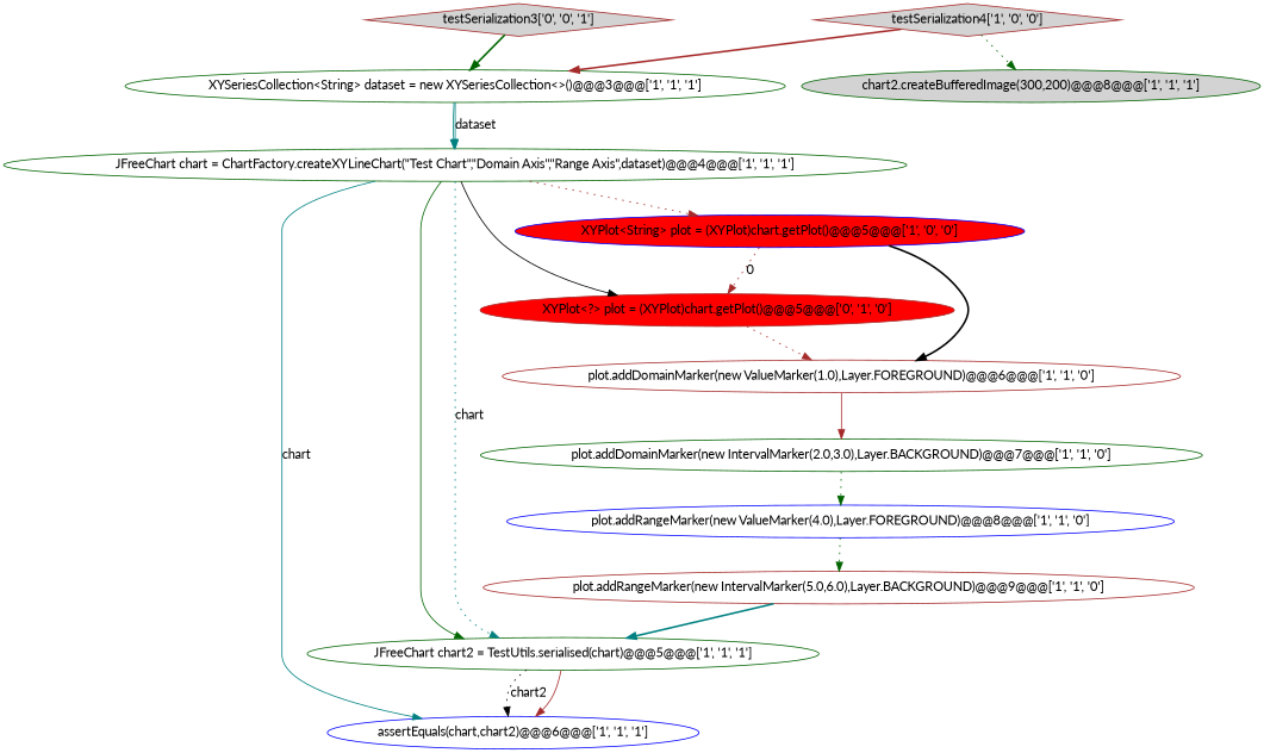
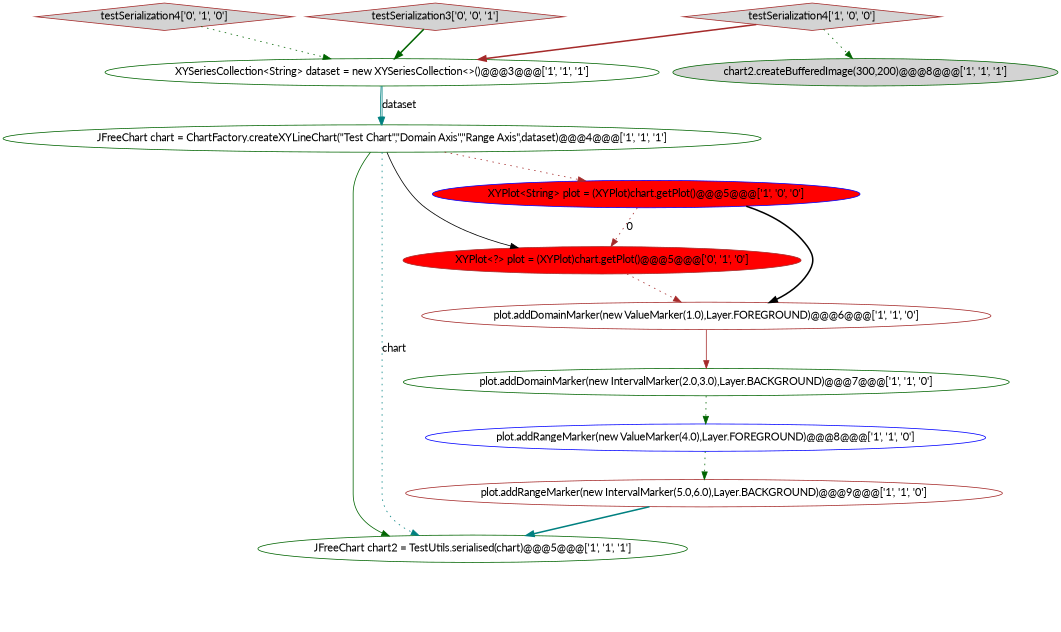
  digraph {
    fontname=Lato
    node [color=brown fillcolor=white fontname=Lato shape=ellipse style=filled]
    edge [color=brown fontname=Lato style=dotted]
    n1 [color=darkgreen label="JFreeChart chart = ChartFactory.createXYLineChart(\"Test Chart\",\"Domain Axis\",\"Range Axis\",dataset)@@@4@@@['1', '1', '1']"]
-   n2 [color=blue label="assertEquals(chart,chart2)@@@6@@@['1', '1', '1']"]
    n3 [color=blue fillcolor=red label="XYPlot<String> plot = (XYPlot)chart.getPlot()@@@5@@@['1', '0', '0']"]
    n4 [fillcolor=red label="XYPlot<?> plot = (XYPlot)chart.getPlot()@@@5@@@['0', '1', '0']"]
    n5 [color=darkgreen label="JFreeChart chart2 = TestUtils.serialised(chart)@@@5@@@['1', '1', '1']"]
    n6 [label="plot.addDomainMarker(new ValueMarker(1.0),Layer.FOREGROUND)@@@6@@@['1', '1', '0']"]
    n7 [color=darkgreen fillcolor=lightgray label="chart2.createBufferedImage(300,200)@@@8@@@['1', '1', '1']"]
    n8 [label="plot.addRangeMarker(new IntervalMarker(5.0,6.0),Layer.BACKGROUND)@@@9@@@['1', '1', '0']"]
    n9 [color=darkgreen label="XYSeriesCollection<String> dataset = new XYSeriesCollection<>()@@@3@@@['1', '1', '1']"]
+   n10 [fillcolor=lightgray label="testSerialization4['0', '1', '0']" shape=diamond]
    n11 [fillcolor=lightgray label="testSerialization4['1', '0', '0']" shape=diamond]
    n12 [color=darkgreen label="plot.addDomainMarker(new IntervalMarker(2.0,3.0),Layer.BACKGROUND)@@@7@@@['1', '1', '0']"]
    n13 [color=blue label="plot.addRangeMarker(new ValueMarker(4.0),Layer.FOREGROUND)@@@8@@@['1', '1', '0']"]
    n14 [fillcolor=lightgray label="testSerialization3['0', '0', '1']" shape=diamond]
-   n1 -> n2 [color=teal label=chart style=solid]
    n1 -> n3
    n1 -> n4 [color=black style=solid]
    n1 -> n5 [color=darkgreen style=solid]
    n1 -> n5 [color=teal label=chart]
    n3 -> n4 [label=0]
    n3 -> n6 [color=black style=bold]
    n4 -> n6
-   n5 -> n2 [style=solid]
-   n5 -> n2 [color=black label=chart2]
    n6 -> n12 [style=solid]
    n8 -> n5 [color=teal style=bold]
    n9 -> n1 [color=teal style=solid]
    n9 -> n1 [color=teal label=dataset style=solid]
+   n10 -> n9 [color=darkgreen]
    n11 -> n7 [color=darkgreen]
    n11 -> n9 [style=bold]
    n12 -> n13 [color=darkgreen]
    n13 -> n8 [color=darkgreen]
    n14 -> n9 [color=darkgreen style=bold]
  }
